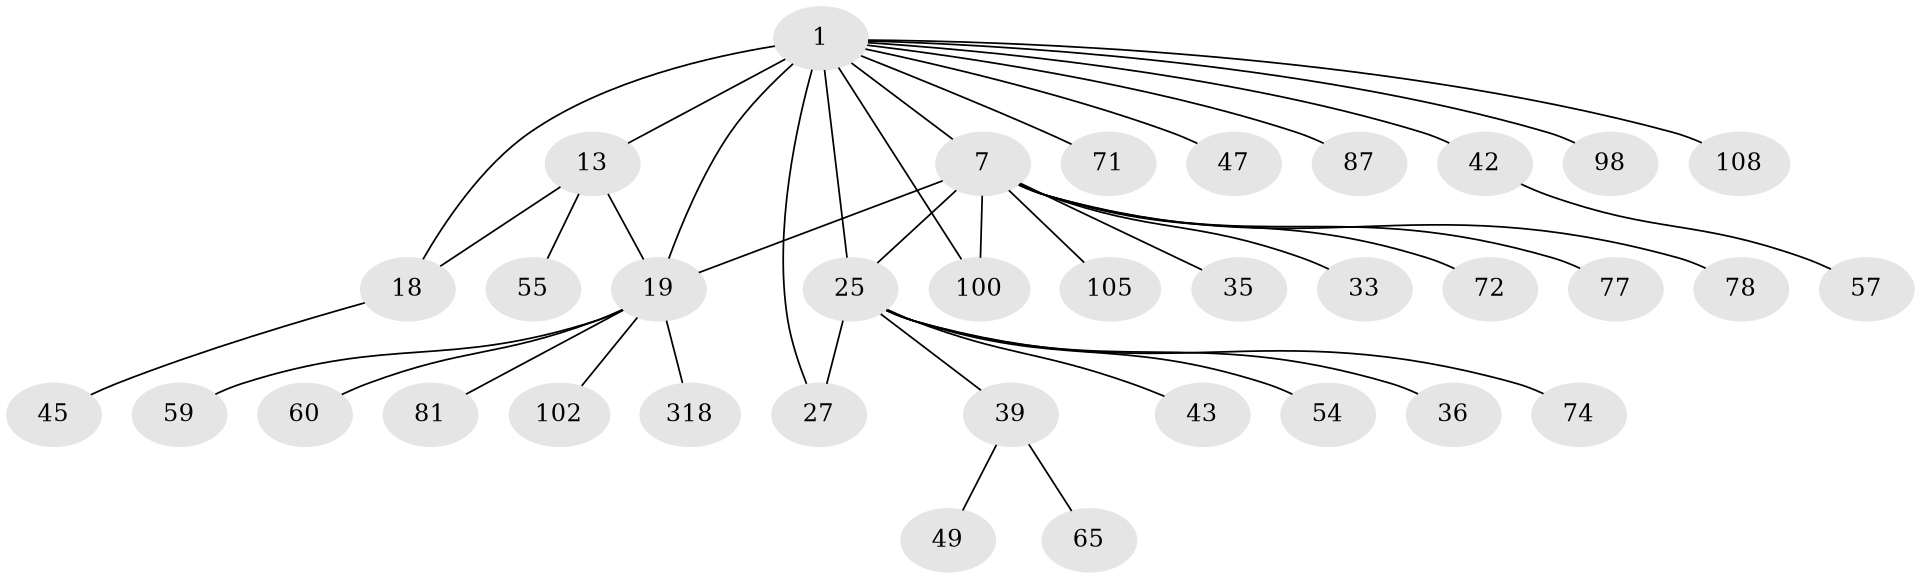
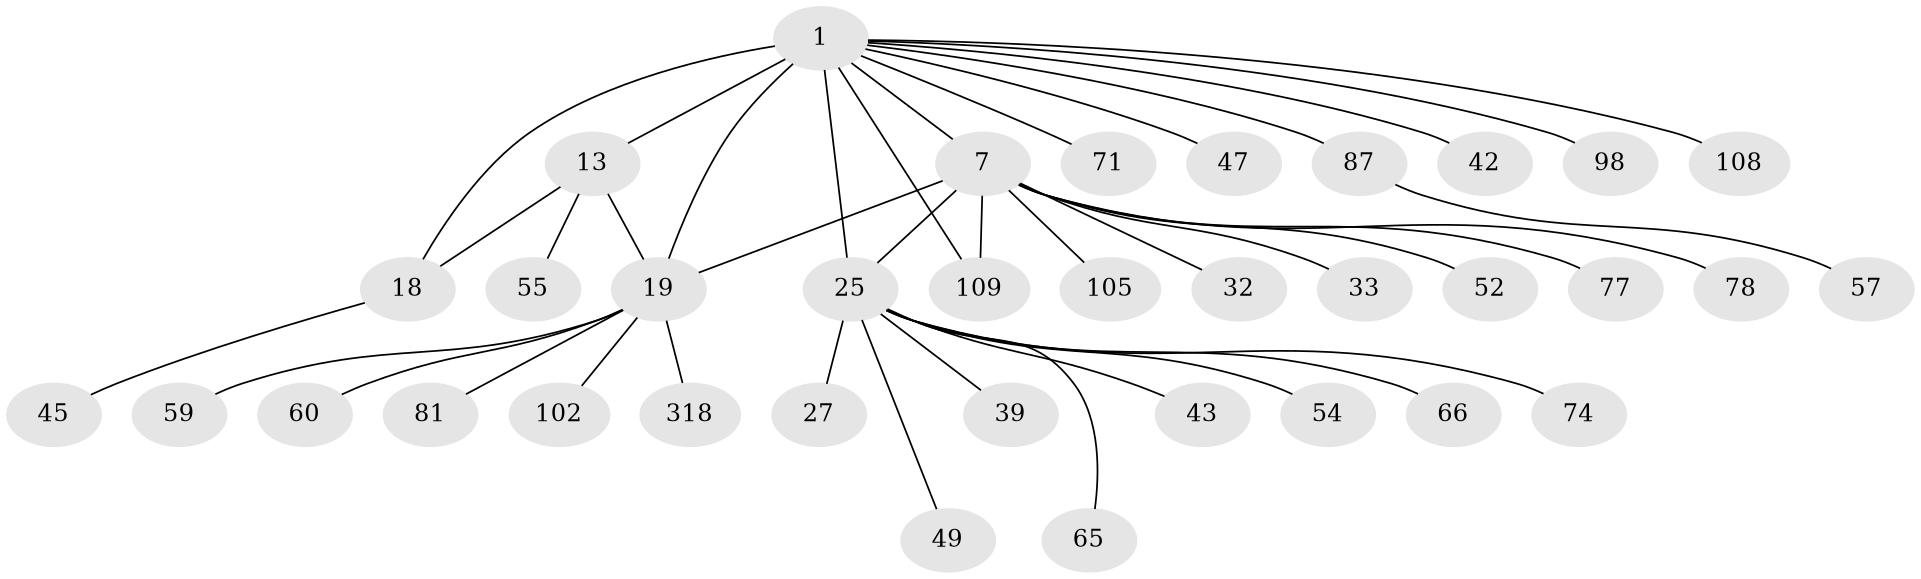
  graph {
    node [color=gray90 style=filled]
    1 [super="+16+79+5+2"]
    7 [super="+9+111+41+11+10+8"]
    13 [super="+101+94+15+14+62"]
    18
    19 [super="+20+53+61"]
    25 [super="+26+28"]
    27 [super="+89+71+51"]
    n8 [label=71]
    n9 [label=47]
    42
    n11 [label=87]
    98 [super="+122"]
-   100
+   100 [label=109]
    108
-   32 [label=35]
+   32
    33 [super="+76+80"]
-   72
+   72 [label=52]
    77
    78
    105
    55
    45 [super="+82+52"]
    59 [super="+117"]
    60
    n25 [label=81]
    102
    n27 [label=318]
    39
    43
    49
    54
    65
-   66 [label=36]
+   66
    74
    57 [super="+58"]
    1 -- 7 [weight=4]
    1 -- 13 [weight=6]
    1 -- 18
    1 -- 19 [weight=5]
    1 -- 25 [weight=5]
-   1 -- 27
    1 -- n8
    1 -- n9
    1 -- 42
    1 -- n11
    1 -- 98
    1 -- 100
    1 -- 108
    7 -- 19
    7 -- 25
    7 -- 100
    7 -- 32
    7 -- 33
    7 -- 72
    7 -- 77
    7 -- 78
    7 -- 105
    13 -- 18 [weight=4]
    13 -- 19
    13 -- 55
    18 -- 45
    19 -- 59
    19 -- 60
    19 -- n25
    19 -- 102
    19 -- n27
    25 -- 27 [weight=4]
    25 -- 39
    25 -- 43
-   39 -- 49
+   25 -- 49
    25 -- 54
-   39 -- 65
+   25 -- 65
    25 -- 66
    25 -- 74
-   42 -- 57
+   n11 -- 57
  }
